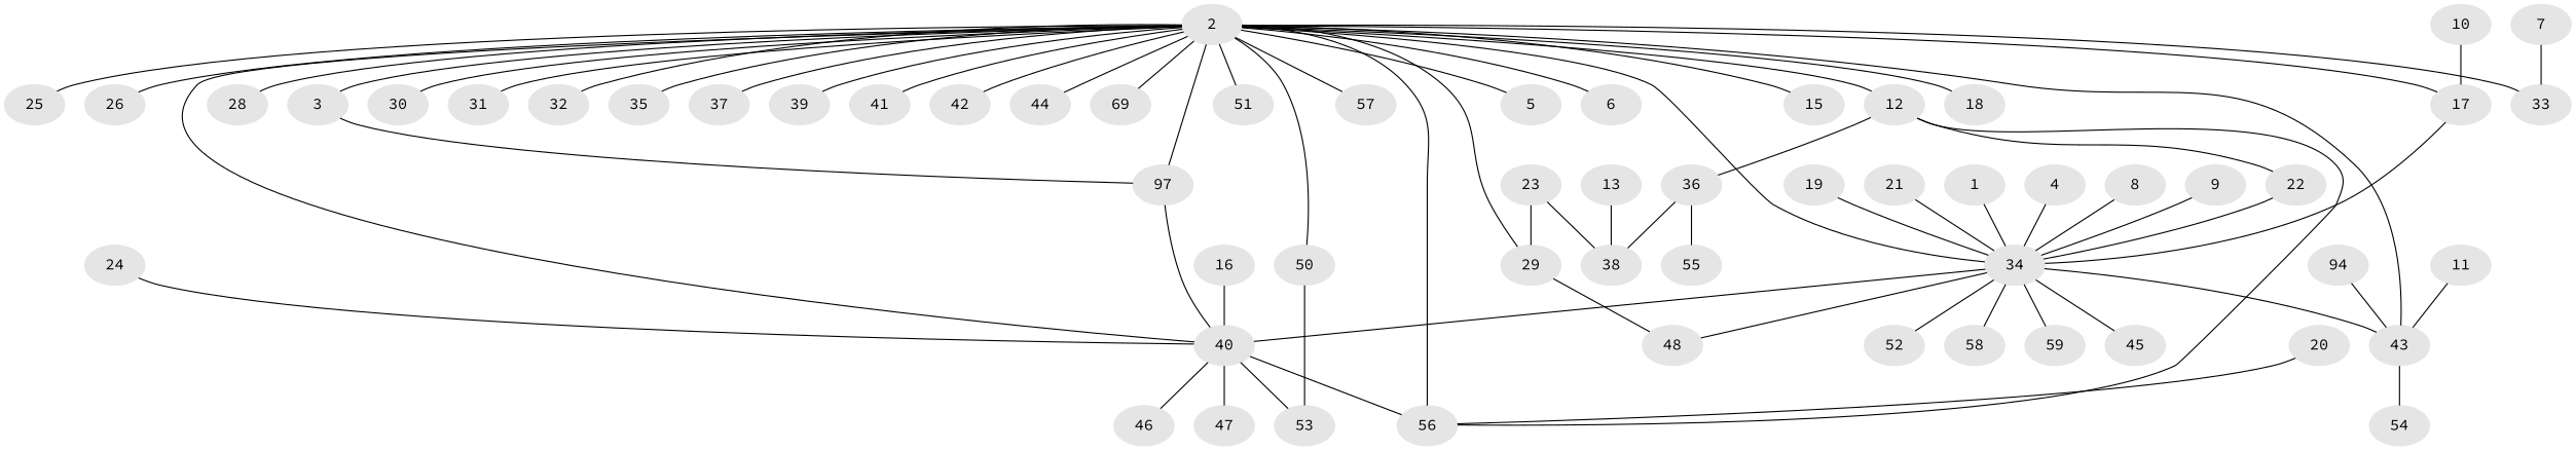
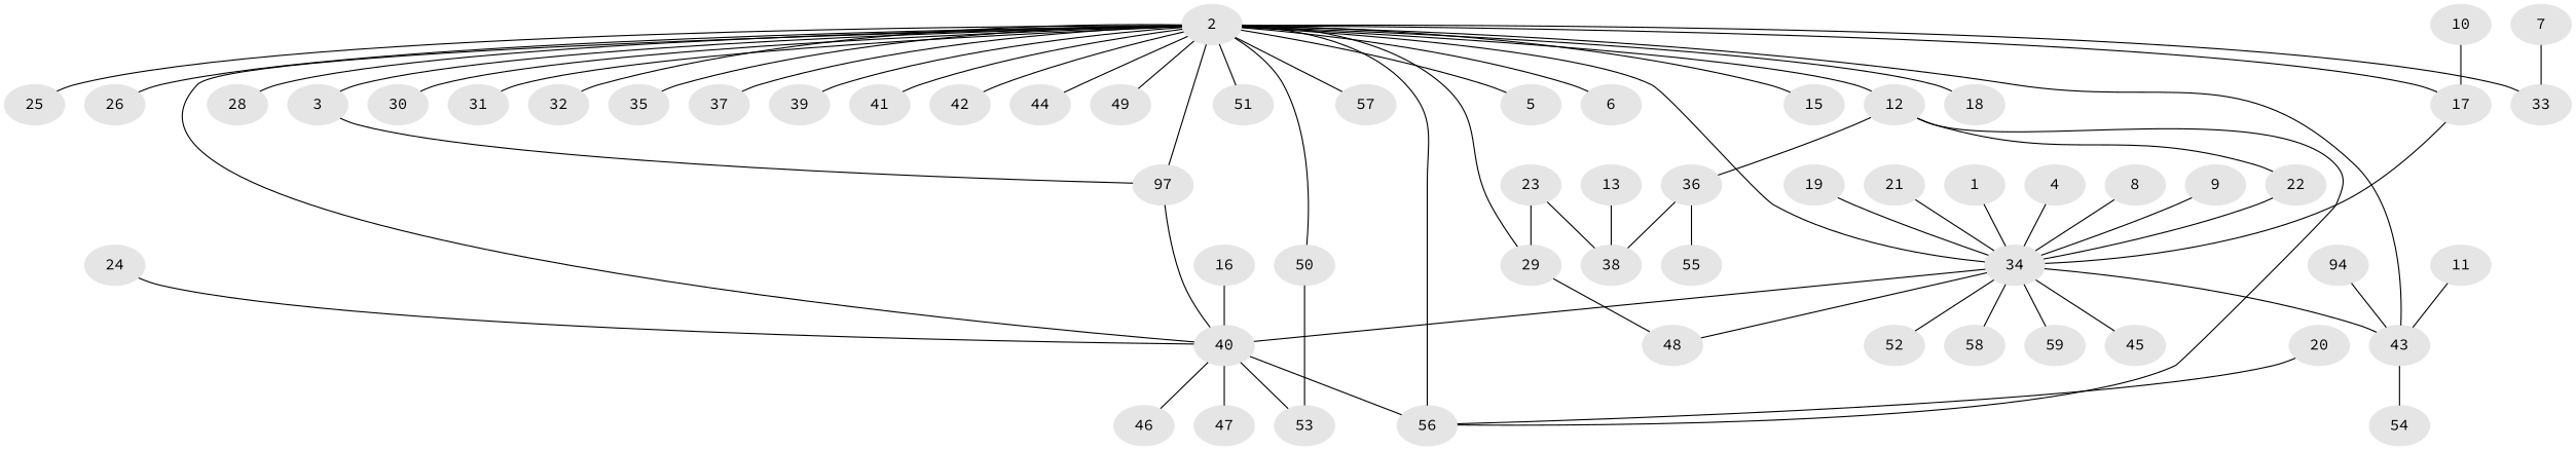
  graph {
    fontname="Source Code Pro"
    node [color=gray90 fontname="Source Code Pro" style=filled]
    edge [fontname="Source Code Pro" weight=1.0]
    1
    34
    40
    43
    48
    45
    52
    58
    59
    2
    3
    5
    6
    12
    15
    17
    18
    25
    26
    n20 [label=97]
    28
    29
    30
    31
    32
    33
    35
    37
    39
    41
    42
    44
-   49 [label=69]
+   49
    50
    51
    56
    57
    22
    36
    46
    47
    53
    54
    4
    7
    8
    9
    10
    11
    38
    55
    13
    n53 [label=94]
    16
    19
    20
    21
    23
    24
    1 -- 34
    34 -- 40
    34 -- 43
    34 -- 48
    34 -- 45
    34 -- 52
    34 -- 58
    34 -- 59
    40 -- 56
    40 -- 46
    40 -- 47
    40 -- 53
    43 -- 54
    2 -- 34
    2 -- 40
    2 -- 43 [weight=2.0]
    2 -- 3
    2 -- 5
    2 -- 6
    2 -- 12
    2 -- 15
    2 -- 17
    2 -- 18
    2 -- 25
    2 -- 26
    2 -- n20
    2 -- 28
    2 -- 29
    2 -- 30
    2 -- 31
    2 -- 32
    2 -- 33
    2 -- 35
    2 -- 37
    2 -- 39
    2 -- 41
    2 -- 42
    2 -- 44
    2 -- 49
    2 -- 50
    2 -- 51
    2 -- 56 [weight=2.0]
    2 -- 57
    3 -- n20
    12 -- 56
    12 -- 22
    12 -- 36
    17 -- 34
    n20 -- 40
    29 -- 48
    50 -- 53
    22 -- 34
    36 -- 38
    36 -- 55
    4 -- 34
    7 -- 33
    8 -- 34
    9 -- 34
    10 -- 17
    11 -- 43
    13 -- 38
    n53 -- 43
    16 -- 40
    19 -- 34
    20 -- 56
    21 -- 34
    23 -- 29
    23 -- 38
    24 -- 40
  }
